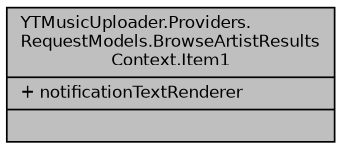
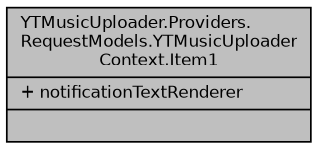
  digraph {
-   n1 [color=black fillcolor=grey75 fontcolor=black fontname=Helvetica fontsize=10 height=0.2 label="{YTMusicUploader.Providers.\lRequestModels.BrowseArtistResults\lContext.Item1\n|+ notificationTextRenderer\l|}" shape=record style=filled width=0.4]
+   n1 [color=black fillcolor=grey75 fontcolor=black fontname=Helvetica fontsize=10 height=0.2 label="{YTMusicUploader.Providers.\lRequestModels.YTMusicUploader\lContext.Item1\n|+ notificationTextRenderer\l|}" shape=record style=filled width=0.4]
  }
